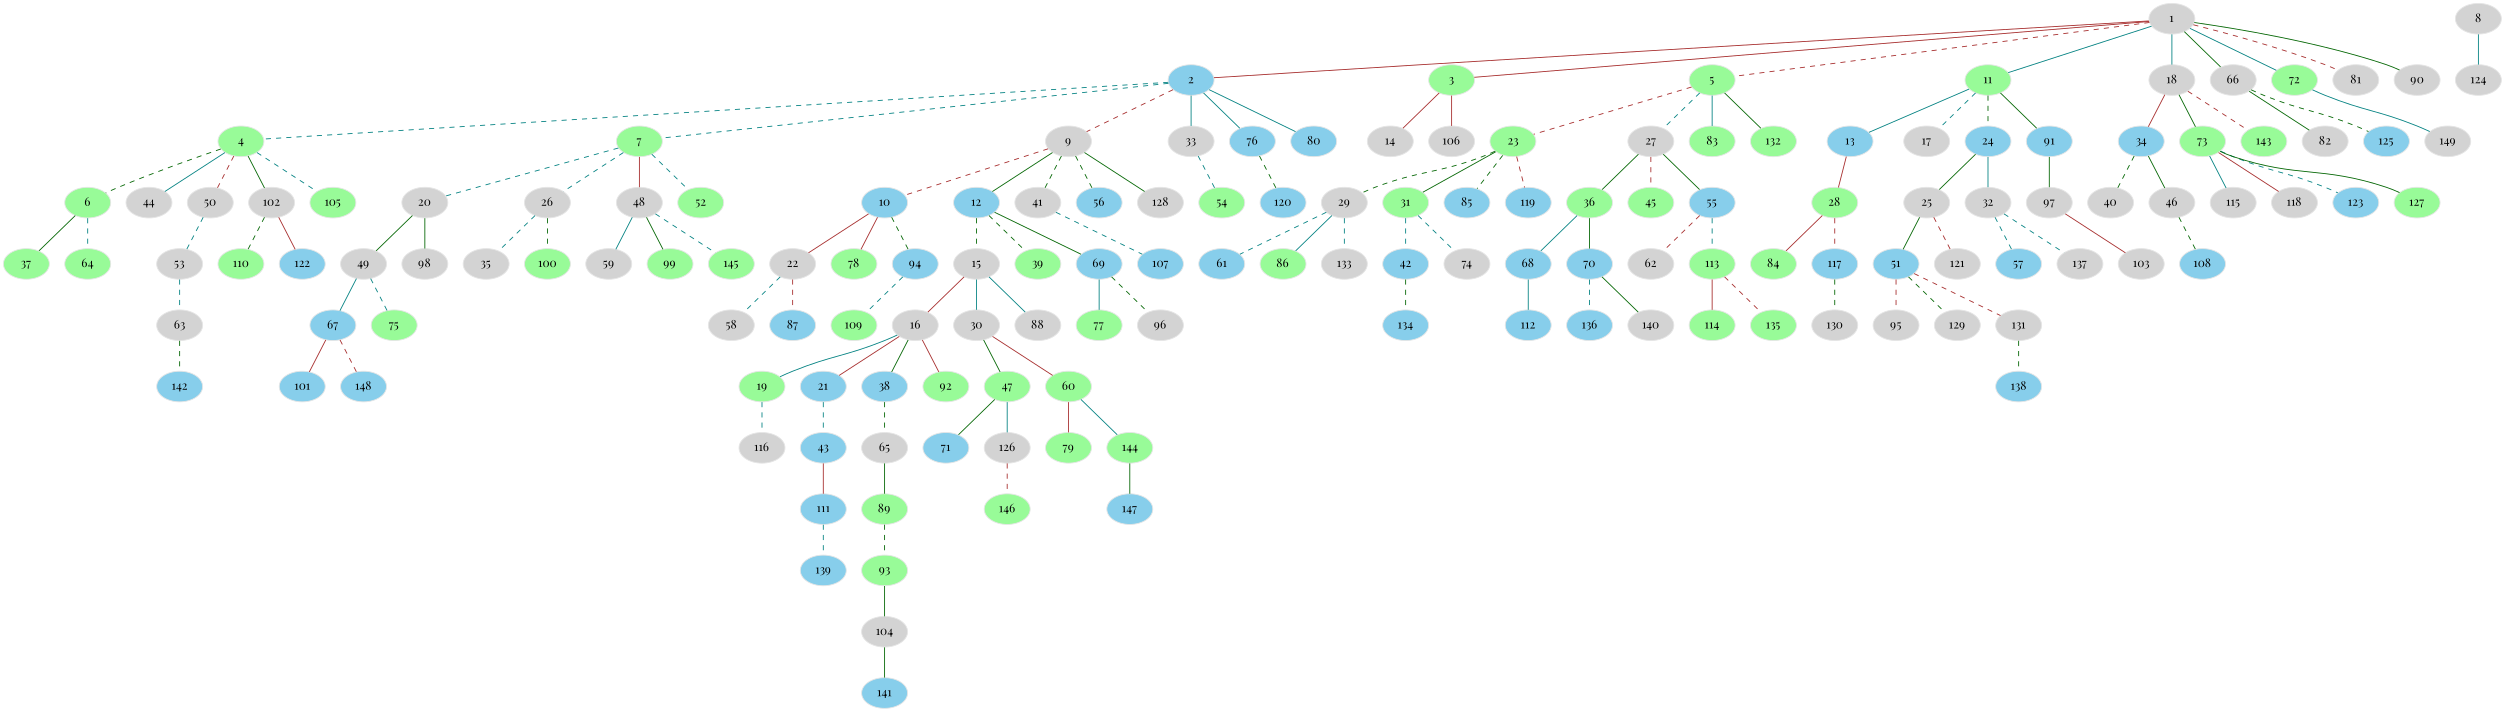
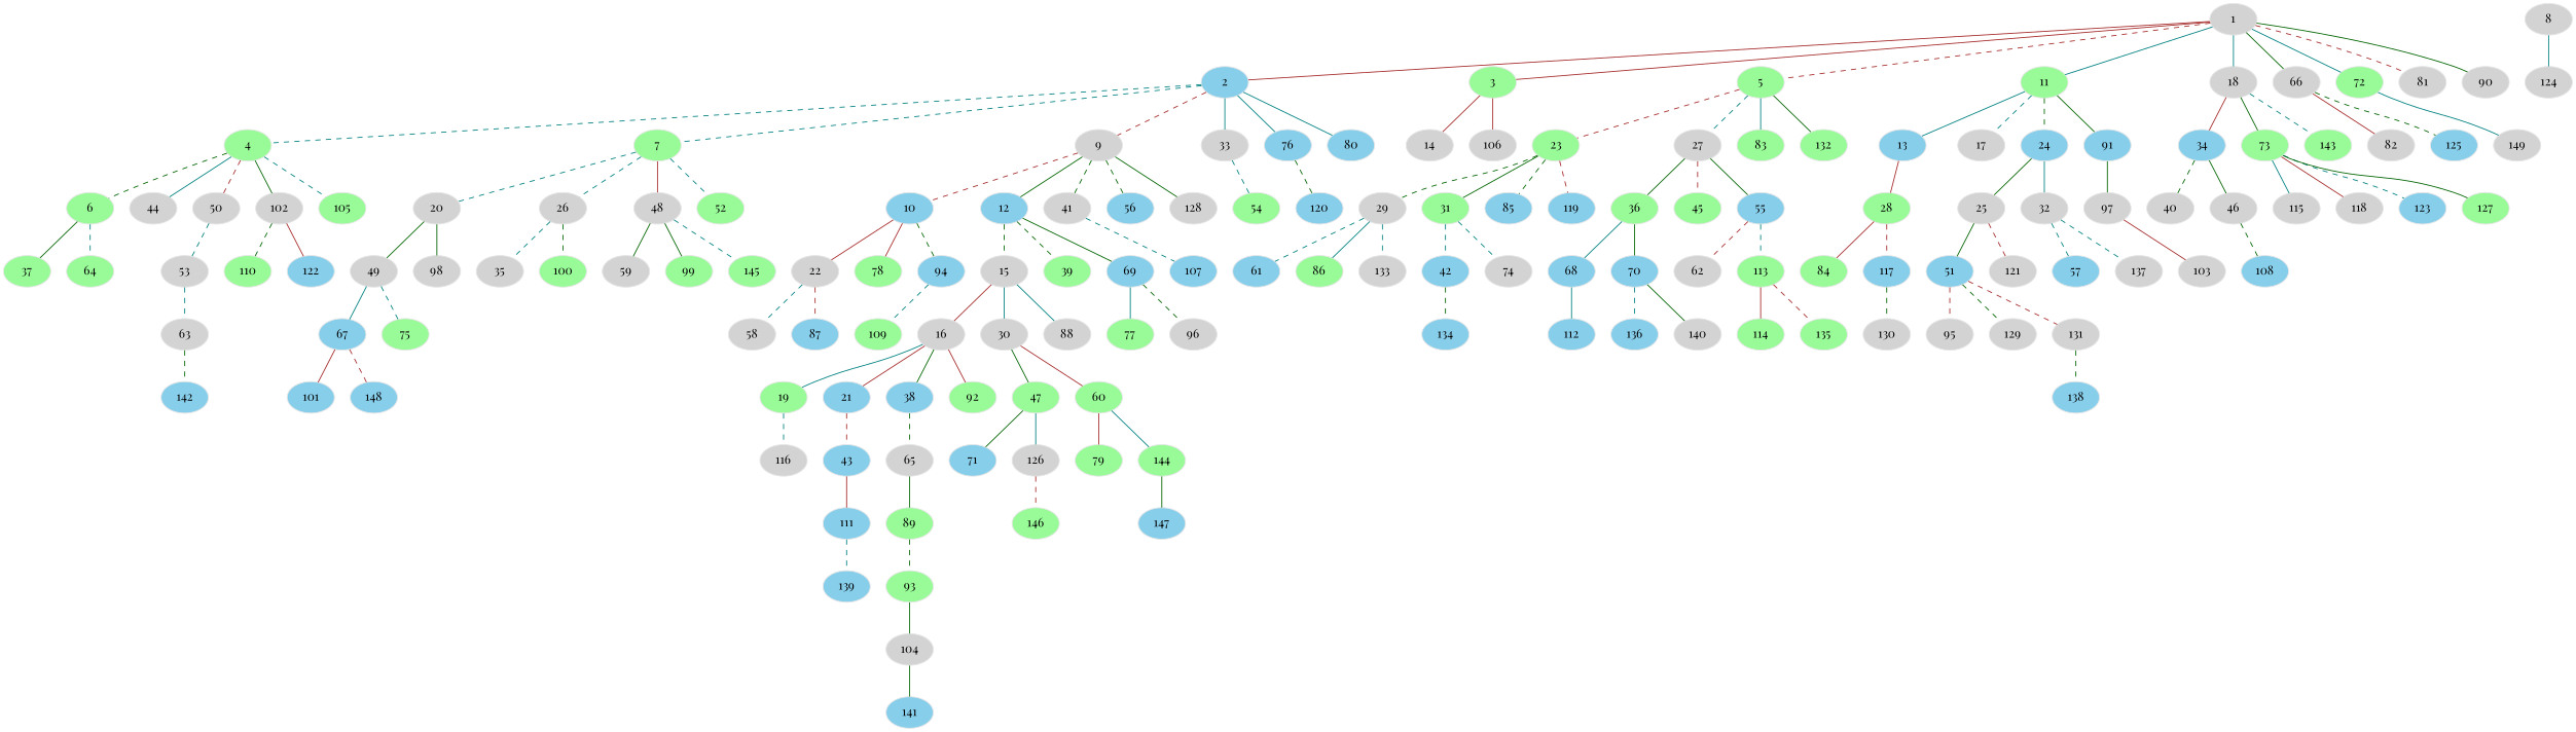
  graph {
    fontname="Playfair Display"
    node [color=gray90 fillcolor=lightgrey fontname="Playfair Display" style=filled]
    edge [color=darkgreen fontname="Playfair Display" style=solid]
    2 [fillcolor=skyblue]
    1
    3 [fillcolor=palegreen]
    5 [fillcolor=palegreen]
    11 [fillcolor=palegreen]
    18
    66
    72 [fillcolor=palegreen]
    81
    90
    4 [fillcolor=palegreen]
    7 [fillcolor=palegreen]
    9
    33
    76 [fillcolor=skyblue]
    80 [fillcolor=skyblue]
    14
    106
    23 [fillcolor=palegreen]
    27
    83 [fillcolor=palegreen]
    132 [fillcolor=palegreen]
    13 [fillcolor=skyblue]
    17
    24 [fillcolor=skyblue]
    91 [fillcolor=skyblue]
    34 [fillcolor=skyblue]
    73 [fillcolor=palegreen]
    143 [fillcolor=palegreen]
    82
    125 [fillcolor=skyblue]
    149
    6 [fillcolor=palegreen]
    44
    50
    102
    105 [fillcolor=palegreen]
    20
    26
    48
    52 [fillcolor=palegreen]
    10 [fillcolor=skyblue]
    12 [fillcolor=skyblue]
    41
    56 [fillcolor=skyblue]
    128
    54 [fillcolor=palegreen]
    120 [fillcolor=skyblue]
    37 [fillcolor=palegreen]
    64 [fillcolor=palegreen]
    53
    110 [fillcolor=palegreen]
    122 [fillcolor=skyblue]
    29
    31 [fillcolor=palegreen]
    85 [fillcolor=skyblue]
    119 [fillcolor=skyblue]
    36 [fillcolor=palegreen]
    45 [fillcolor=palegreen]
    55 [fillcolor=skyblue]
    8
    124
    49
    98
    35
    100 [fillcolor=palegreen]
    59
    99 [fillcolor=palegreen]
    145 [fillcolor=palegreen]
    22
    78 [fillcolor=palegreen]
    94 [fillcolor=skyblue]
    15
    39 [fillcolor=palegreen]
    69 [fillcolor=skyblue]
    107 [fillcolor=skyblue]
    58
    87 [fillcolor=skyblue]
    109 [fillcolor=palegreen]
    28 [fillcolor=palegreen]
    25
    32
    97
    16
    30
    88
    77 [fillcolor=palegreen]
    96
    84 [fillcolor=palegreen]
    117 [fillcolor=skyblue]
    19 [fillcolor=palegreen]
    21 [fillcolor=skyblue]
    38 [fillcolor=skyblue]
    92 [fillcolor=palegreen]
    47 [fillcolor=palegreen]
    60 [fillcolor=palegreen]
    116
    43 [fillcolor=skyblue]
    65
    40
    46
    115
    118
    123 [fillcolor=skyblue]
    127 [fillcolor=palegreen]
    67 [fillcolor=skyblue]
    75 [fillcolor=palegreen]
    111 [fillcolor=skyblue]
    61 [fillcolor=skyblue]
    86 [fillcolor=palegreen]
    133
    42 [fillcolor=skyblue]
    74
    51 [fillcolor=skyblue]
    121
    57 [fillcolor=skyblue]
    137
    95
    129
    131
    68 [fillcolor=skyblue]
    70 [fillcolor=skyblue]
    62
    113 [fillcolor=palegreen]
    130
    71 [fillcolor=skyblue]
    126
    79 [fillcolor=palegreen]
    144 [fillcolor=palegreen]
    134 [fillcolor=skyblue]
    108 [fillcolor=skyblue]
    112 [fillcolor=skyblue]
    136 [fillcolor=skyblue]
    140
    89 [fillcolor=palegreen]
    139 [fillcolor=skyblue]
    146 [fillcolor=palegreen]
    101 [fillcolor=skyblue]
    148 [fillcolor=skyblue]
    63
    138 [fillcolor=skyblue]
    142 [fillcolor=skyblue]
    114 [fillcolor=palegreen]
    135 [fillcolor=palegreen]
    147 [fillcolor=skyblue]
    93 [fillcolor=palegreen]
    104
    103
    141 [fillcolor=skyblue]
    2 -- 4 [color=teal style=dashed]
    2 -- 7 [color=teal style=dashed]
    2 -- 9 [color=brown style=dashed]
    2 -- 33 [color=teal]
    2 -- 76 [color=teal]
    2 -- 80 [color=teal]
    1 -- 2 [color=brown]
    1 -- 3 [color=brown]
    1 -- 5 [color=brown style=dashed]
    1 -- 11 [color=teal]
    1 -- 18 [color=teal]
    1 -- 66
    1 -- 72 [color=teal]
    1 -- 81 [color=brown style=dashed]
    1 -- 90
    3 -- 14 [color=brown]
    3 -- 106 [color=brown]
    5 -- 23 [color=brown style=dashed]
    5 -- 27 [color=teal style=dashed]
    5 -- 83 [color=teal]
    5 -- 132
    11 -- 13 [color=teal]
    11 -- 17 [color=teal style=dashed]
    11 -- 24 [style=dashed]
    11 -- 91
    18 -- 34 [color=brown]
    18 -- 73
-   18 -- 143 [color=brown style=dashed]
-   66 -- 82
+   18 -- 143 [color=teal style=dashed]
+   66 -- 82 [color=brown]
    66 -- 125 [style=dashed]
    72 -- 149 [color=teal]
    4 -- 6 [style=dashed]
    4 -- 44 [color=teal]
    4 -- 50 [color=brown style=dashed]
    4 -- 102
    4 -- 105 [color=teal style=dashed]
    7 -- 20 [color=teal style=dashed]
    7 -- 26 [color=teal style=dashed]
    7 -- 48 [color=brown]
    7 -- 52 [color=teal style=dashed]
    9 -- 10 [color=brown style=dashed]
    9 -- 12
    9 -- 41 [style=dashed]
    9 -- 56 [style=dashed]
    9 -- 128
    33 -- 54 [color=teal style=dashed]
    76 -- 120 [style=dashed]
    23 -- 29 [style=dashed]
    23 -- 31
    23 -- 85 [style=dashed]
    23 -- 119 [color=brown style=dashed]
    27 -- 36
    27 -- 45 [color=brown style=dashed]
    27 -- 55
    13 -- 28 [color=brown]
    24 -- 25
    24 -- 32 [color=teal]
    91 -- 97
    34 -- 40 [style=dashed]
    34 -- 46
    73 -- 115 [color=teal]
    73 -- 118 [color=brown]
    73 -- 123 [color=teal style=dashed]
    73 -- 127
    6 -- 37
    6 -- 64 [color=teal style=dashed]
    50 -- 53 [color=teal style=dashed]
    102 -- 110 [style=dashed]
    102 -- 122 [color=brown]
    20 -- 49
    20 -- 98
    26 -- 35 [color=teal style=dashed]
    26 -- 100 [style=dashed]
-   48 -- 59 [color=teal]
+   48 -- 59
    48 -- 99
    48 -- 145 [color=teal style=dashed]
    10 -- 22 [color=brown]
    10 -- 78 [color=brown]
    10 -- 94 [style=dashed]
    12 -- 15 [style=dashed]
    12 -- 39 [style=dashed]
    12 -- 69
    41 -- 107 [color=teal style=dashed]
    53 -- 63 [color=teal style=dashed]
    29 -- 61 [color=teal style=dashed]
    29 -- 86 [color=teal]
    29 -- 133 [color=teal style=dashed]
    31 -- 42 [color=teal style=dashed]
    31 -- 74 [color=teal style=dashed]
    36 -- 68 [color=teal]
    36 -- 70
    55 -- 62 [color=brown style=dashed]
    55 -- 113 [color=teal style=dashed]
    8 -- 124 [color=teal]
    49 -- 67 [color=teal]
    49 -- 75 [color=teal style=dashed]
    22 -- 58 [color=teal style=dashed]
    22 -- 87 [color=brown style=dashed]
    94 -- 109 [color=teal style=dashed]
    15 -- 16 [color=brown]
    15 -- 30 [color=teal]
    15 -- 88 [color=teal]
    69 -- 77 [color=teal]
    69 -- 96 [style=dashed]
    28 -- 84 [color=brown]
    28 -- 117 [color=brown style=dashed]
    25 -- 51
    25 -- 121 [color=brown style=dashed]
    32 -- 57 [color=teal style=dashed]
    32 -- 137 [color=teal style=dashed]
    97 -- 103 [color=brown]
    16 -- 19 [color=teal]
    16 -- 21 [color=brown]
    16 -- 38
    16 -- 92 [color=brown]
    30 -- 47
    30 -- 60 [color=brown]
    117 -- 130 [style=dashed]
    19 -- 116 [color=teal style=dashed]
-   21 -- 43 [color=teal style=dashed]
+   21 -- 43 [color=brown style=dashed]
    38 -- 65 [style=dashed]
    47 -- 71
    47 -- 126 [color=teal]
    60 -- 79 [color=brown]
    60 -- 144 [color=teal]
    43 -- 111 [color=brown]
    65 -- 89
    46 -- 108 [style=dashed]
    67 -- 101 [color=brown]
    67 -- 148 [color=brown style=dashed]
    111 -- 139 [color=teal style=dashed]
    42 -- 134 [style=dashed]
    51 -- 95 [color=brown style=dashed]
    51 -- 129 [style=dashed]
    51 -- 131 [color=brown style=dashed]
    131 -- 138 [style=dashed]
    68 -- 112 [color=teal]
    70 -- 136 [color=teal style=dashed]
    70 -- 140
    113 -- 114 [color=brown]
    113 -- 135 [color=brown style=dashed]
    126 -- 146 [color=brown style=dashed]
    144 -- 147
    89 -- 93 [style=dashed]
    63 -- 142 [style=dashed]
    93 -- 104
    104 -- 141
  }
